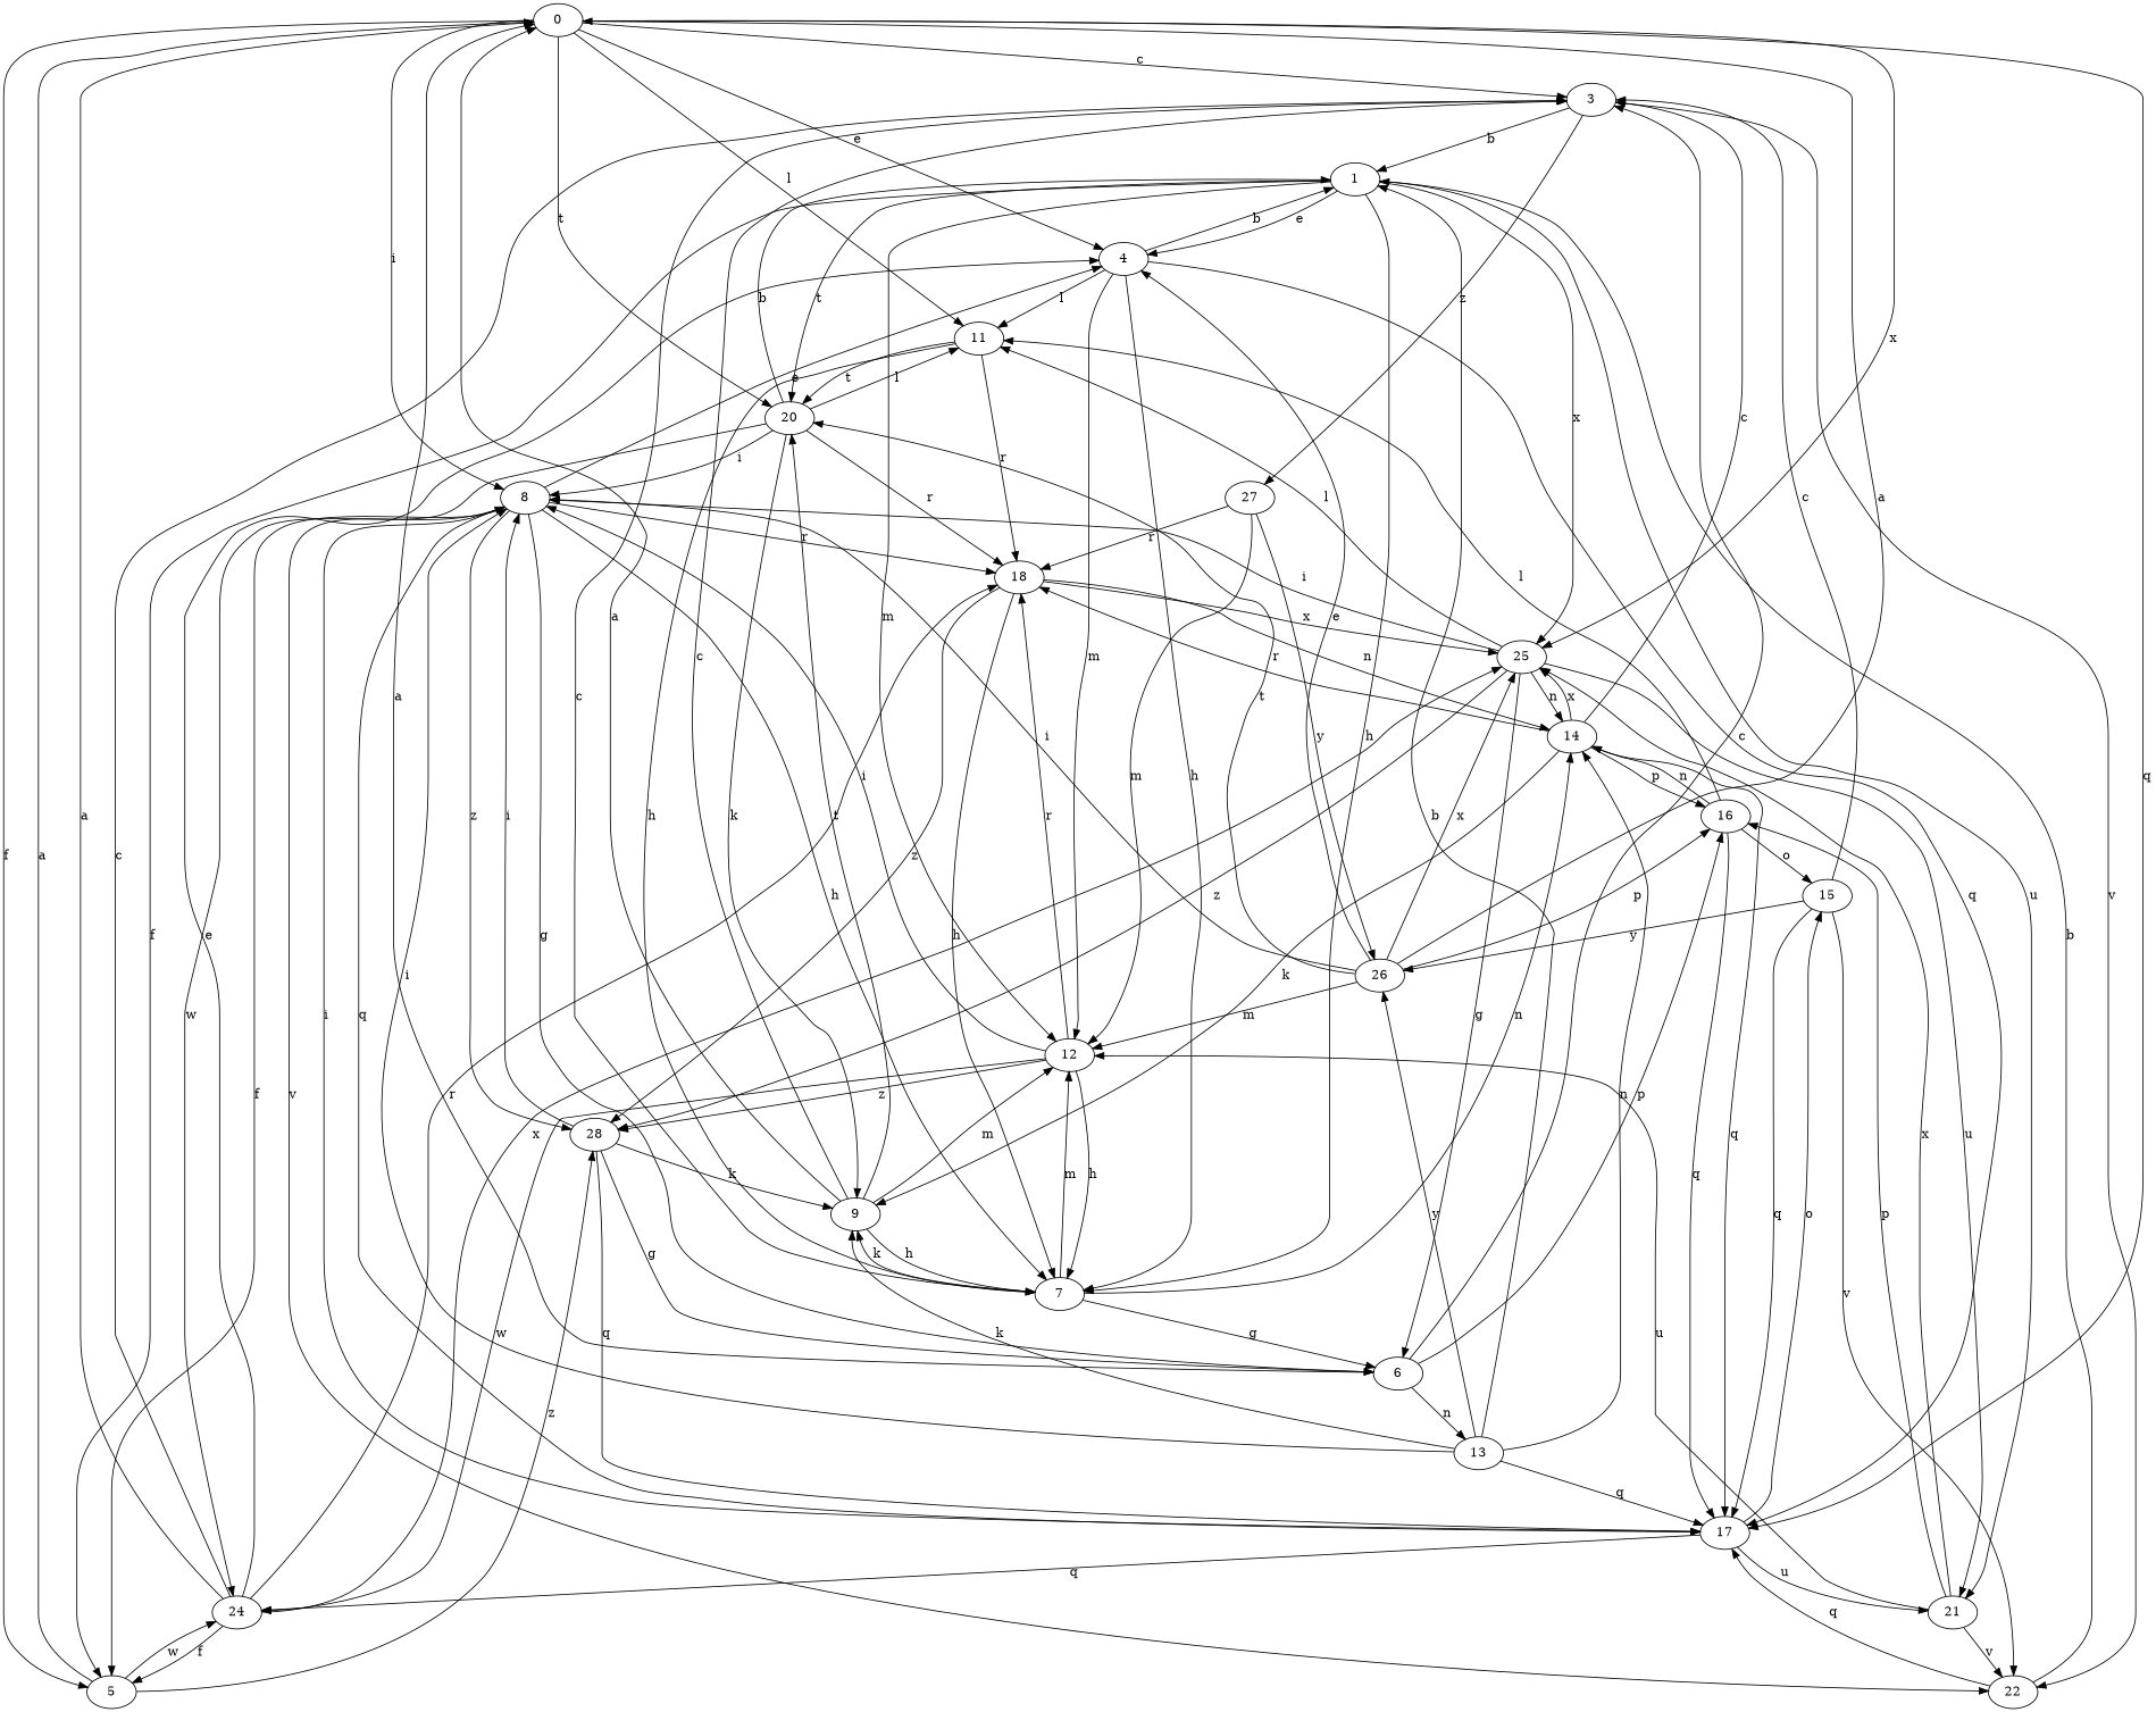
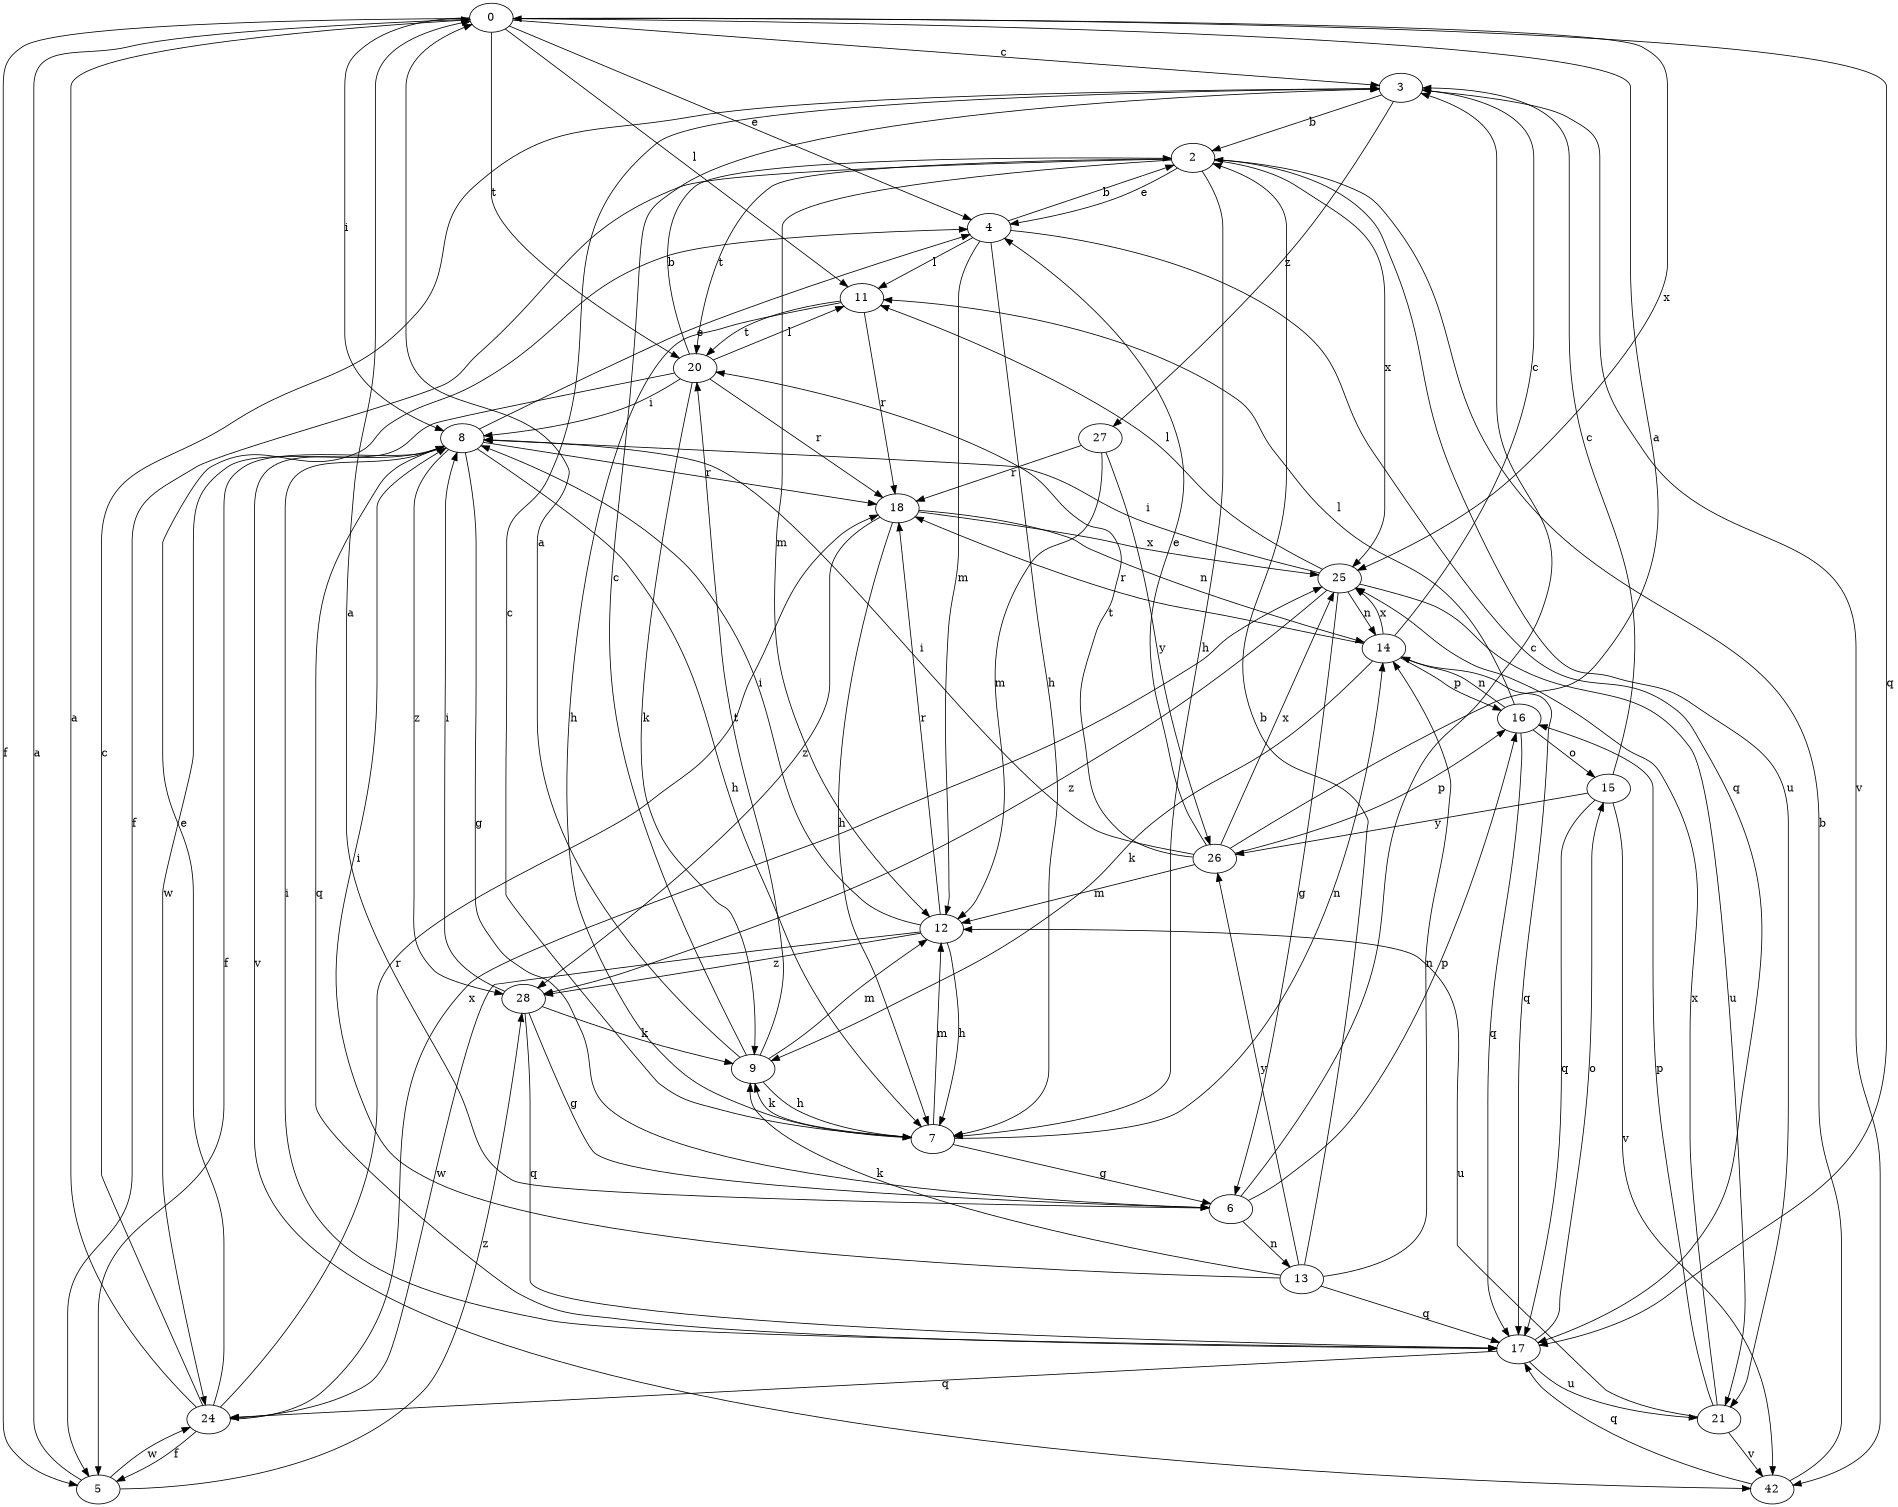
  strict digraph {
    0
    3
    4
    5
    8
    11
    17
    20
    25
-   2 [label=1]
-   22
+   2
+   22 [label=42]
    27
    7
    12
    24
    28
    6
    18
    21
    15
    9
    14
    16
    26
    13
    0 -> 3 [label=c]
    0 -> 4 [label=e]
    0 -> 5 [label=f]
    0 -> 8 [label=i]
    0 -> 11 [label=l]
    0 -> 17 [label=q]
    0 -> 20 [label=t]
    0 -> 25 [label=x]
    3 -> 2 [label=b]
    3 -> 22 [label=v]
    3 -> 27 [label=z]
    4 -> 11 [label=l]
    4 -> 17 [label=q]
    4 -> 2 [label=b]
    4 -> 7 [label=h]
    4 -> 12 [label=m]
    5 -> 0 [label=a]
    5 -> 24 [label=w]
    5 -> 28 [label=z]
    8 -> 4 [label=e]
    8 -> 5 [label=f]
    8 -> 17 [label=q]
    8 -> 22 [label=v]
    8 -> 7 [label=h]
    8 -> 28 [label=z]
    8 -> 6 [label=g]
    8 -> 18 [label=r]
    11 -> 20 [label=t]
    11 -> 7 [label=h]
    11 -> 18 [label=r]
    17 -> 8 [label=i]
    17 -> 24 [label=q]
    17 -> 21 [label=u]
    17 -> 15 [label=o]
    20 -> 8 [label=i]
    20 -> 11 [label=l]
    20 -> 2 [label=b]
    20 -> 24 [label=w]
    20 -> 18 [label=r]
    20 -> 9 [label=k]
    25 -> 8 [label=i]
    25 -> 11 [label=l]
    25 -> 28 [label=z]
    25 -> 6 [label=g]
    25 -> 21 [label=u]
    25 -> 14 [label=n]
    2 -> 4 [label=e]
    2 -> 5 [label=f]
    2 -> 20 [label=t]
    2 -> 25 [label=x]
    2 -> 7 [label=h]
    2 -> 12 [label=m]
    2 -> 21 [label=u]
    22 -> 17 [label=q]
    22 -> 2 [label=b]
    27 -> 12 [label=m]
    27 -> 18 [label=r]
    27 -> 26 [label=y]
    7 -> 3 [label=c]
    7 -> 12 [label=m]
    7 -> 6 [label=g]
    7 -> 9 [label=k]
    7 -> 14 [label=n]
    12 -> 8 [label=i]
    12 -> 7 [label=h]
    12 -> 24 [label=w]
    12 -> 28 [label=z]
    12 -> 18 [label=r]
    24 -> 0 [label=a]
    24 -> 3 [label=c]
    24 -> 4 [label=e]
    24 -> 5 [label=f]
    24 -> 25 [label=x]
    24 -> 18 [label=r]
    28 -> 8 [label=i]
    28 -> 17 [label=q]
    28 -> 6 [label=g]
    28 -> 9 [label=k]
    6 -> 0 [label=a]
    6 -> 3 [label=c]
    6 -> 16 [label=p]
    6 -> 13 [label=n]
    18 -> 25 [label=x]
    18 -> 7 [label=h]
    18 -> 28 [label=z]
    18 -> 14 [label=n]
    21 -> 25 [label=x]
    21 -> 22 [label=v]
    21 -> 12 [label=u]
    21 -> 16 [label=p]
    15 -> 3 [label=c]
    15 -> 17 [label=q]
    15 -> 22 [label=v]
    15 -> 26 [label=y]
    9 -> 0 [label=a]
    9 -> 3 [label=c]
    9 -> 20 [label=t]
    9 -> 7 [label=h]
    9 -> 12 [label=m]
    14 -> 3 [label=c]
    14 -> 17 [label=q]
    14 -> 25 [label=x]
    14 -> 18 [label=r]
    14 -> 9 [label=k]
    14 -> 16 [label=p]
    16 -> 11 [label=l]
    16 -> 17 [label=q]
    16 -> 15 [label=o]
    16 -> 14 [label=n]
    26 -> 0 [label=a]
    26 -> 4 [label=e]
    26 -> 8 [label=i]
    26 -> 20 [label=t]
    26 -> 25 [label=x]
    26 -> 12 [label=m]
    26 -> 16 [label=p]
    13 -> 8 [label=i]
    13 -> 17 [label=q]
    13 -> 2 [label=b]
    13 -> 9 [label=k]
    13 -> 14 [label=n]
    13 -> 26 [label=y]
  }
